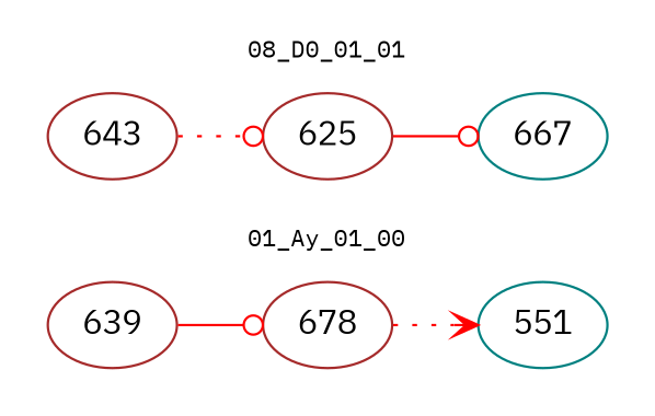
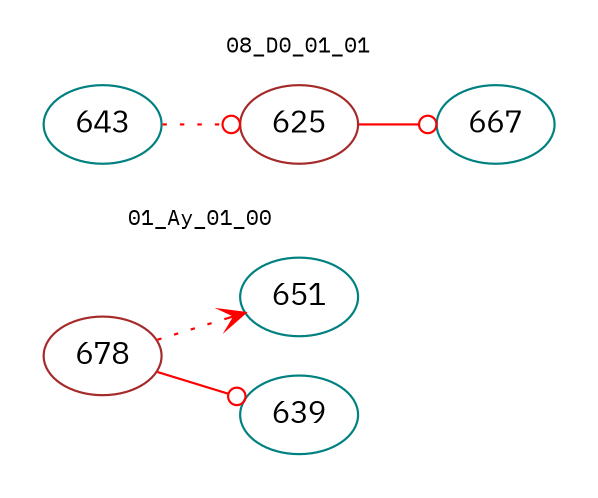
  digraph {
    fontname="IBM Plex Mono"
    rankdir=LR
    node [color=teal fontname="IBM Plex Mono"]
    edge [arrowhead=odot color=red fontname="IBM Plex Mono" style=solid]
-   n1 [color=brown label=639]
+   n1 [label=639]
    n2 [color=brown label=678]
-   n3 [label=551]
-   n4 [color=brown label=643]
+   n3 [label=651]
+   n4 [label=643]
    n5 [color=brown label=625]
    n6 [label=667]
    subgraph cluster_1 {
      color=white
      fontsize=10
      label="01_Ay_01_00"
      n1
      n2
      n3
    }
    subgraph cluster_2 {
      color=white
      fontsize=10
      label="08_D0_01_01"
      n4
      n5
      n6
    }
-   n1 -> n2
+   n2 -> n1
    n2 -> n3 [arrowhead=vee style=dotted]
    n4 -> n5 [style=dotted]
    n5 -> n6
  }
